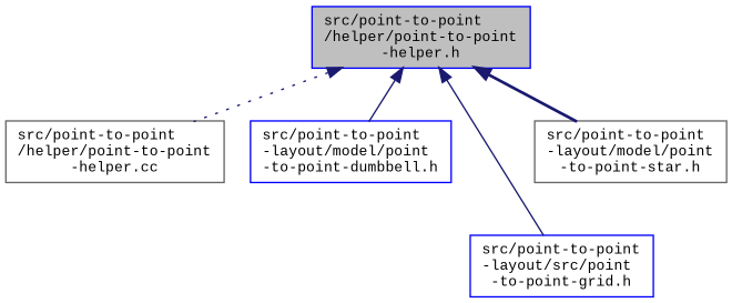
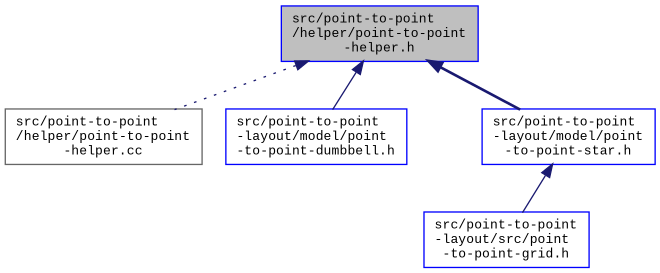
  digraph {
    fontname="Liberation Mono"
    node [color=blue fillcolor=white fontname="Liberation Mono" fontsize=10 shape=record style=filled]
    edge [color=midnightblue dir=back fontname="Liberation Mono" fontsize=10 labelfontname=Helvetica labelfontsize=10 style=solid]
    n1 [fillcolor=grey75 fontcolor=black height=0.2 label="src/point-to-point\l/helper/point-to-point\l-helper.h" width=0.4]
    n2 [color=gray40 height=0.2 label="src/point-to-point\l/helper/point-to-point\l-helper.cc" width=0.4]
    n3 [height=0.2 label="src/point-to-point\l-layout/model/point\l-to-point-dumbbell.h" width=0.4]
    n4 [height=0.2 label="src/point-to-point\l-layout/src/point\l-to-point-grid.h" width=0.4]
-   n5 [color=gray40 height=0.2 label="src/point-to-point\l-layout/model/point\l-to-point-star.h" width=0.4]
+   n5 [height=0.2 label="src/point-to-point\l-layout/model/point\l-to-point-star.h" width=0.4]
    n1 -> n2 [style=dotted]
    n1 -> n3
-   n1 -> n4
+   n5 -> n4
    n1 -> n5 [style=bold]
  }
